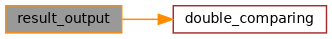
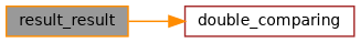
  digraph {
    rankdir=LR
    node [fontname=Helvetica fontsize=10 shape=box style=filled]
-   n1 [color=darkorange fillcolor=grey60 fontcolor=black height=0.2 label=result_output width=0.4]
+   n1 [color=darkorange fillcolor=grey60 fontcolor=black height=0.2 label=result_result width=0.4]
    n2 [color=brown fillcolor=white height=0.2 label=double_comparing width=0.4]
    n1 -> n2 [color=darkorange fontname=Helvetica fontsize=10 labelfontname=Helvetica labelfontsize=10 style=solid]
  }
